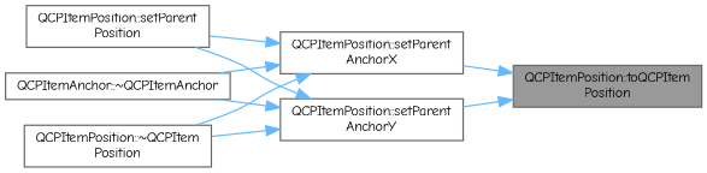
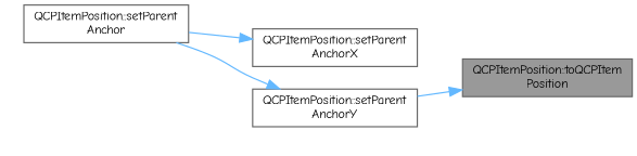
  digraph {
    fontname="Comic Neue"
    rankdir=RL
    node [color=grey40 fillcolor=white fontname="Comic Neue" fontsize=10 shape=box style=filled]
    edge [color=steelblue1 dir=back fontname="Comic Neue" fontsize=10 labelfontname=Helvetica labelfontsize=10 style=solid]
    n1 [color=gray40 fillcolor=grey60 fontcolor=black height=0.2 label="QCPItemPosition::toQCPItem\lPosition" width=0.4]
    n2 [height=0.2 label="QCPItemPosition::setParent\lAnchorX" width=0.4]
    n3 [height=0.2 label="QCPItemPosition::setParent\lAnchorY" width=0.4]
-   n4 [height=0.2 label="QCPItemPosition::setParent\lPosition" width=0.4]
-   n5 [height=0.2 label="QCPItemAnchor::~QCPItemAnchor" width=0.4]
-   n6 [height=0.2 label="QCPItemPosition::~QCPItem\lPosition" width=0.4]
-   n1 -> n2
+   n4 [height=0.2 label="QCPItemPosition::setParent\lAnchor" width=0.4]
    n1 -> n3
    n2 -> n4
-   n2 -> n5
-   n2 -> n6
    n3 -> n4
-   n3 -> n5
-   n3 -> n6
  }
